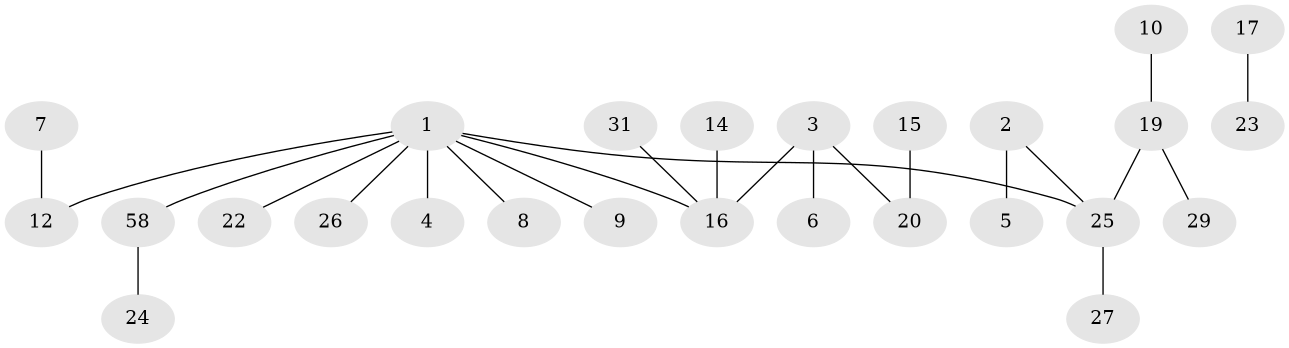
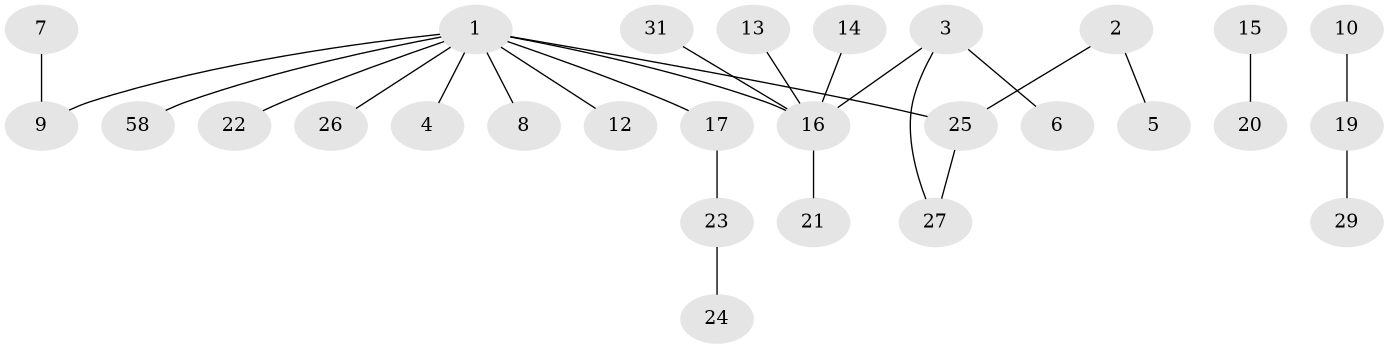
  graph {
    node [color=gray90 style=filled]
    edge [weight=1.0]
    1
    4
    8
    9
    12
    16
    17
    n8 [label=58]
    22
    25
    26
+   21
    23
    27
    2
    5
    3
    6
    20
    7
    10
    19
    n23 [label=29]
    n24 [label=31]
+   13
    14
    15
    24
    1 -- 4
    1 -- 8
    1 -- 9
    1 -- 12
    1 -- 16
+   1 -- 17
    1 -- n8
    1 -- 22
    1 -- 25
    1 -- 26
+   16 -- 21
    17 -- 23
    25 -- 27
-   n8 -- 24
+   23 -- 24
    2 -- 25
    2 -- 5
    3 -- 16
    3 -- 6
-   3 -- 20
-   7 -- 12
+   3 -- 27
+   7 -- 9
    10 -- 19
-   19 -- 25
    19 -- n23
    n24 -- 16
+   13 -- 16
    14 -- 16
    15 -- 20
  }
